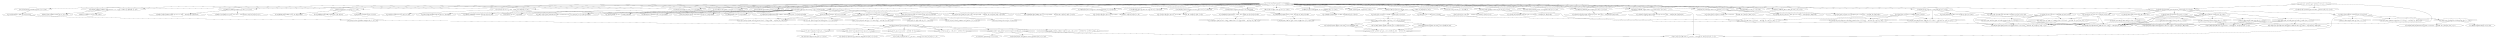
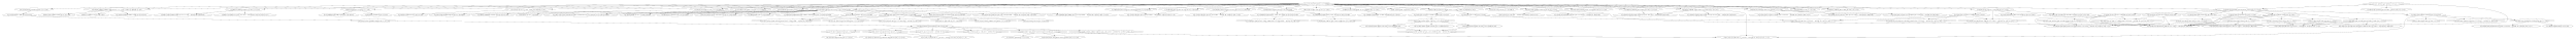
  digraph {
    fontname="Source Code Pro"
    node [fontname="Source Code Pro"]
    edge [fontname="Source Code Pro"]
    "com.zaxxer:HikariCP:bundle:6.3.2-SNAPSHOT"
    "org.slf4j:slf4j-api:jar:1.7.36:compile"
    "org.apache.logging.log4j:log4j-api:jar:2.18.0:test"
    "org.apache.logging.log4j:log4j-core:jar:2.18.0:test"
    "org.testcontainers:postgresql:jar:1.20.3:test"
    "org.apache.commons:commons-compress:jar:1.27.1:test (scope not updated to test)"
    "org.apache.commons:commons-csv:jar:1.12.0:test"
    "org.mockito:mockito-core:jar:3.7.7:test"
    "junit:junit:jar:4.13.2:test (scope not updated to test)"
    "org.javassist:javassist:jar:3.29.2-GA:compile"
    "io.micrometer:micrometer-core:jar:1.5.10:compile"
    "org.postgresql:postgresql:jar:42.7.4:test"
    "org.hibernate:hibernate-core:jar:5.4.24.Final:provided"
    "io.dropwizard.metrics:metrics-core:jar:3.2.5:provided"
    "io.dropwizard.metrics:metrics-healthchecks:jar:3.2.5:provided"
    "io.dropwizard.metrics5:metrics-core:jar:5.0.0-rc17:provided"
    "io.prometheus:simpleclient:jar:0.16.0:provided"
    "simple-jndi:simple-jndi:jar:0.11.4.1:test"
    "org.apache.logging.log4j:log4j-slf4j-impl:jar:2.18.0:test"
    "javax.inject:javax.inject:jar:1:test"
    "org.apache.felix:org.apache.felix.framework:jar:7.0.5:test"
    "org.ops4j.pax.exam:pax-exam-container-native:jar:4.13.5:test"
    "org.ops4j.pax.exam:pax-exam-junit4:jar:4.13.5:test"
    "org.ops4j.pax.exam:pax-exam-link-assembly:jar:4.13.5:test"
    "org.ops4j.pax.exam:pax-exam-link-mvn:jar:4.13.5:test"
    "org.ops4j.pax.url:pax-url-aether:jar:2.5.4:test (scope not updated to test)"
    "org.ops4j.pax.url:pax-url-reference:jar:2.5.4:test"
    "com.h2database:h2:jar:2.3.232:test"
    "(org.apache.logging.log4j:log4j-api:jar:2.18.0:test - omitted for duplicate)"
    "org.testcontainers:jdbc:jar:1.20.3:test"
    "commons-codec:commons-codec:jar:1.17.1:test"
    "commons-io:commons-io:jar:2.16.1:test"
+   "org.apache.commons:commons-lang3:jar:3.16.0:test"
    "(commons-io:commons-io:jar:2.17.0:test - omitted for conflict with 2.16.1)"
    "(commons-codec:commons-codec:jar:1.17.1:test - omitted for duplicate)"
-   "net.bytebuddy:byte-buddy:jar:1.10.19:provided"
    "net.bytebuddy:byte-buddy-agent:jar:1.10.19:test"
    "org.objenesis:objenesis:jar:3.1:test"
    "org.hamcrest:hamcrest-core:jar:1.3:test"
    "org.hdrhistogram:HdrHistogram:jar:2.1.12:compile"
    "org.checkerframework:checker-qual:jar:3.42.0:test"
    "javax.persistence:javax.persistence-api:jar:2.2:provided"
    "(org.javassist:javassist:jar:3.27.0-GA:provided - omitted for conflict with 3.29.2-GA)"
    "(net.bytebuddy:byte-buddy:jar:1.10.17:provided - omitted for conflict with 1.10.19)"
    "antlr:antlr:jar:2.7.7:provided"
    "org.jboss.spec.javax.transaction:jboss-transaction-api_1.2_spec:jar:1.1.1.Final:provided"
    "org.jboss:jandex:jar:2.1.3.Final:provided"
    "com.fasterxml:classmate:jar:1.5.1:provided"
    "javax.activation:javax.activation-api:jar:1.2.0:provided"
    "org.dom4j:dom4j:jar:2.1.3:provided"
    "org.hibernate.common:hibernate-commons-annotations:jar:5.1.2.Final:provided"
    "javax.xml.bind:jaxb-api:jar:2.3.1:provided"
    "org.glassfish.jaxb:jaxb-runtime:jar:2.3.1:provided"
    "(org.slf4j:slf4j-api:jar:1.7.22:provided - omitted for conflict with 1.7.36)"
    "(org.slf4j:slf4j-api:jar:2.0.7:provided - omitted for conflict with 1.7.36)"
    "io.prometheus:simpleclient_tracer_otel:jar:0.16.0:provided"
    "io.prometheus:simpleclient_tracer_otel_agent:jar:0.16.0:provided"
    "(org.slf4j:slf4j-api:jar:1.7.25:test - omitted for conflict with 1.7.36)"
    "(org.apache.logging.log4j:log4j-core:jar:2.18.0:test - omitted for duplicate)"
    "org.codehaus.mojo:animal-sniffer-annotations:jar:1.9:test"
    "org.ops4j.pax.exam:pax-exam:jar:4.13.5:test"
    "org.ops4j.pax.exam:pax-exam-spi:jar:4.13.5:test"
    "org.ops4j.pax.swissbox:pax-swissbox-tracker:jar:1.8.4:test"
    "org.ops4j.base:ops4j-base-lang:jar:1.5.1:test"
    "org.ops4j.base:ops4j-base-net:jar:1.5.1:test"
    "org.ops4j.pax.url:pax-url-link:jar:2.6.8:test"
    "org.ops4j.pax.url:pax-url-classpath:jar:2.6.8:test"
    "(org.ops4j.base:ops4j-base-lang:jar:1.5.1:test - omitted for duplicate)"
    "(org.ops4j.pax.exam:pax-exam-spi:jar:4.13.5:test - omitted for duplicate)"
    "(junit:junit:jar:4.12:test - omitted for conflict with 4.13.2)"
    "(org.ops4j.pax.url:pax-url-aether:jar:2.6.8:test - omitted for conflict with 2.5.4)"
    "(org.ops4j.pax.url:pax-url-link:jar:2.6.8:test - omitted for duplicate)"
    "(org.ops4j.pax.url:pax-url-classpath:jar:2.6.8:test - omitted for duplicate)"
    "org.ops4j.pax.url:pax-url-aether-support:jar:2.5.4:test"
    "org.slf4j:jcl-over-slf4j:jar:1.6.6:test"
    "(org.ops4j.base:ops4j-base-lang:jar:1.5.0:test - omitted for conflict with 1.5.1)"
    "org.ops4j.base:ops4j-base-util-property:jar:1.5.0:test"
    "org.ops4j.pax.swissbox:pax-swissbox-optional-jcl:jar:1.8.2:test"
    "org.ops4j.pax.url:pax-url-commons:jar:2.5.4:test"
    "org.testcontainers:database-commons:jar:1.20.3:test"
    "(javax.activation:javax.activation-api:jar:1.2.0:provided - omitted for duplicate)"
    "(javax.xml.bind:jaxb-api:jar:2.3.1:provided - omitted for duplicate)"
    "org.glassfish.jaxb:txw2:jar:2.3.1:provided"
    "com.sun.istack:istack-commons-runtime:jar:3.0.7:provided"
    "org.jvnet.staxex:stax-ex:jar:1.8:provided"
    "com.sun.xml.fastinfoset:FastInfoset:jar:1.2.15:provided"
    "io.prometheus:simpleclient_tracer_common:jar:0.16.0:provided"
    "(io.prometheus:simpleclient_tracer_common:jar:0.16.0:provided - omitted for duplicate)"
    "org.ops4j.base:ops4j-base-exec:jar:1.5.1:test"
    "org.ops4j.base:ops4j-base-io:jar:1.5.1:test"
    "org.ops4j.base:ops4j-base-store:jar:1.5.1:test"
    "(org.ops4j.base:ops4j-base-util-property:jar:1.5.1:test - omitted for conflict with 1.5.0)"
    "(org.ops4j.pax.exam:pax-exam:jar:4.13.5:test - omitted for duplicate)"
    "org.ops4j.base:ops4j-base-spi:jar:1.5.1:test"
    "org.ops4j.pax.tinybundles:tinybundles:jar:2.1.1:test"
    "org.ops4j.pax.swissbox:pax-swissbox-core:jar:1.8.4:test"
    "org.ops4j.pax.swissbox:pax-swissbox-lifecycle:jar:1.8.4:test"
    "(org.slf4j:slf4j-api:jar:1.5.11:test - omitted for conflict with 1.7.36)"
    "(org.ops4j.pax.swissbox:pax-swissbox-lifecycle:jar:1.8.4:test - omitted for duplicate)"
    "org.ops4j.base:ops4j-base-monitors:jar:1.5.1:test"
    "(org.ops4j.pax.url:pax-url-commons:jar:2.6.8:test - omitted for conflict with 2.5.4)"
    "org.ops4j.pax.swissbox:pax-swissbox-property:jar:1.8.4:test"
    "org.eclipse.aether:aether-impl:jar:1.0.2.v20150114:test"
    "(org.slf4j:slf4j-api:jar:1.6.6:test - omitted for conflict with 1.7.36)"
    "(org.ops4j.pax.swissbox:pax-swissbox-property:jar:1.8.2:test - omitted for conflict with 1.8.4)"
    "org.testcontainers:testcontainers:jar:1.20.3:test"
    "(junit:junit:jar:4.13.2:test - omitted for duplicate)"
    "(org.slf4j:slf4j-api:jar:1.7.36:test - omitted for duplicate)"
    "(org.apache.commons:commons-compress:jar:1.24.0:test - omitted for conflict with 1.27.1)"
    "org.rnorth.duct-tape:duct-tape:jar:1.0.8:test"
    "com.github.docker-java:docker-java-api:jar:3.4.0:test"
    "com.github.docker-java:docker-java-transport-zerodep:jar:3.4.0:test"
    "org.jetbrains:annotations:jar:17.0.0:test"
    "com.fasterxml.jackson.core:jackson-annotations:jar:2.10.3:test"
    "(org.slf4j:slf4j-api:jar:1.7.30:test - omitted for conflict with 1.7.36)"
    "com.github.docker-java:docker-java-transport:jar:3.4.0:test"
    "net.java.dev.jna:jna:jar:5.13.0:test"
    "(org.ops4j.base:ops4j-base-monitors:jar:1.5.1:test - omitted for duplicate)"
    "(org.ops4j.base:ops4j-base-store:jar:1.5.0:test - omitted for conflict with 1.5.1)"
    "biz.aQute.bnd:bndlib:jar:2.4.0:test"
    "org.eclipse.aether:aether-api:jar:1.0.2.v20150114:test"
    "org.eclipse.aether:aether-spi:jar:1.0.2.v20150114:test"
    "org.eclipse.aether:aether-util:jar:1.0.2.v20150114:test"
    "(org.eclipse.aether:aether-api:jar:1.0.2.v20150114:test - omitted for duplicate)"
    "com.zaxxer:HikariCP:bundle:6.3.2-SNAPSHOT" -> "org.slf4j:slf4j-api:jar:1.7.36:compile"
    "com.zaxxer:HikariCP:bundle:6.3.2-SNAPSHOT" -> "org.apache.logging.log4j:log4j-api:jar:2.18.0:test"
    "com.zaxxer:HikariCP:bundle:6.3.2-SNAPSHOT" -> "org.apache.logging.log4j:log4j-core:jar:2.18.0:test"
    "com.zaxxer:HikariCP:bundle:6.3.2-SNAPSHOT" -> "org.testcontainers:postgresql:jar:1.20.3:test"
    "com.zaxxer:HikariCP:bundle:6.3.2-SNAPSHOT" -> "org.apache.commons:commons-compress:jar:1.27.1:test (scope not updated to test)"
    "com.zaxxer:HikariCP:bundle:6.3.2-SNAPSHOT" -> "org.apache.commons:commons-csv:jar:1.12.0:test"
    "com.zaxxer:HikariCP:bundle:6.3.2-SNAPSHOT" -> "org.mockito:mockito-core:jar:3.7.7:test"
    "com.zaxxer:HikariCP:bundle:6.3.2-SNAPSHOT" -> "junit:junit:jar:4.13.2:test (scope not updated to test)"
    "com.zaxxer:HikariCP:bundle:6.3.2-SNAPSHOT" -> "org.javassist:javassist:jar:3.29.2-GA:compile"
    "com.zaxxer:HikariCP:bundle:6.3.2-SNAPSHOT" -> "io.micrometer:micrometer-core:jar:1.5.10:compile"
    "com.zaxxer:HikariCP:bundle:6.3.2-SNAPSHOT" -> "org.postgresql:postgresql:jar:42.7.4:test"
    "com.zaxxer:HikariCP:bundle:6.3.2-SNAPSHOT" -> "org.hibernate:hibernate-core:jar:5.4.24.Final:provided"
    "com.zaxxer:HikariCP:bundle:6.3.2-SNAPSHOT" -> "io.dropwizard.metrics:metrics-core:jar:3.2.5:provided"
    "com.zaxxer:HikariCP:bundle:6.3.2-SNAPSHOT" -> "io.dropwizard.metrics:metrics-healthchecks:jar:3.2.5:provided"
    "com.zaxxer:HikariCP:bundle:6.3.2-SNAPSHOT" -> "io.dropwizard.metrics5:metrics-core:jar:5.0.0-rc17:provided"
    "com.zaxxer:HikariCP:bundle:6.3.2-SNAPSHOT" -> "io.prometheus:simpleclient:jar:0.16.0:provided"
    "com.zaxxer:HikariCP:bundle:6.3.2-SNAPSHOT" -> "simple-jndi:simple-jndi:jar:0.11.4.1:test"
    "com.zaxxer:HikariCP:bundle:6.3.2-SNAPSHOT" -> "org.apache.logging.log4j:log4j-slf4j-impl:jar:2.18.0:test"
    "com.zaxxer:HikariCP:bundle:6.3.2-SNAPSHOT" -> "javax.inject:javax.inject:jar:1:test"
    "com.zaxxer:HikariCP:bundle:6.3.2-SNAPSHOT" -> "org.apache.felix:org.apache.felix.framework:jar:7.0.5:test"
    "com.zaxxer:HikariCP:bundle:6.3.2-SNAPSHOT" -> "org.ops4j.pax.exam:pax-exam-container-native:jar:4.13.5:test"
    "com.zaxxer:HikariCP:bundle:6.3.2-SNAPSHOT" -> "org.ops4j.pax.exam:pax-exam-junit4:jar:4.13.5:test"
    "com.zaxxer:HikariCP:bundle:6.3.2-SNAPSHOT" -> "org.ops4j.pax.exam:pax-exam-link-assembly:jar:4.13.5:test"
    "com.zaxxer:HikariCP:bundle:6.3.2-SNAPSHOT" -> "org.ops4j.pax.exam:pax-exam-link-mvn:jar:4.13.5:test"
    "com.zaxxer:HikariCP:bundle:6.3.2-SNAPSHOT" -> "org.ops4j.pax.url:pax-url-aether:jar:2.5.4:test (scope not updated to test)"
    "com.zaxxer:HikariCP:bundle:6.3.2-SNAPSHOT" -> "org.ops4j.pax.url:pax-url-reference:jar:2.5.4:test"
    "com.zaxxer:HikariCP:bundle:6.3.2-SNAPSHOT" -> "com.h2database:h2:jar:2.3.232:test"
    "org.apache.logging.log4j:log4j-core:jar:2.18.0:test" -> "(org.apache.logging.log4j:log4j-api:jar:2.18.0:test - omitted for duplicate)"
    "org.testcontainers:postgresql:jar:1.20.3:test" -> "org.testcontainers:jdbc:jar:1.20.3:test"
    "org.apache.commons:commons-compress:jar:1.27.1:test (scope not updated to test)" -> "commons-codec:commons-codec:jar:1.17.1:test"
    "org.apache.commons:commons-compress:jar:1.27.1:test (scope not updated to test)" -> "commons-io:commons-io:jar:2.16.1:test"
+   "org.apache.commons:commons-compress:jar:1.27.1:test (scope not updated to test)" -> "org.apache.commons:commons-lang3:jar:3.16.0:test"
    "org.apache.commons:commons-csv:jar:1.12.0:test" -> "(commons-io:commons-io:jar:2.17.0:test - omitted for conflict with 2.16.1)"
    "org.apache.commons:commons-csv:jar:1.12.0:test" -> "(commons-codec:commons-codec:jar:1.17.1:test - omitted for duplicate)"
-   "org.mockito:mockito-core:jar:3.7.7:test" -> "net.bytebuddy:byte-buddy:jar:1.10.19:provided"
    "org.mockito:mockito-core:jar:3.7.7:test" -> "net.bytebuddy:byte-buddy-agent:jar:1.10.19:test"
    "org.mockito:mockito-core:jar:3.7.7:test" -> "org.objenesis:objenesis:jar:3.1:test"
    "junit:junit:jar:4.13.2:test (scope not updated to test)" -> "org.hamcrest:hamcrest-core:jar:1.3:test"
    "io.micrometer:micrometer-core:jar:1.5.10:compile" -> "org.hdrhistogram:HdrHistogram:jar:2.1.12:compile"
    "org.postgresql:postgresql:jar:42.7.4:test" -> "org.checkerframework:checker-qual:jar:3.42.0:test"
    "org.hibernate:hibernate-core:jar:5.4.24.Final:provided" -> "javax.persistence:javax.persistence-api:jar:2.2:provided"
    "org.hibernate:hibernate-core:jar:5.4.24.Final:provided" -> "(org.javassist:javassist:jar:3.27.0-GA:provided - omitted for conflict with 3.29.2-GA)"
    "org.hibernate:hibernate-core:jar:5.4.24.Final:provided" -> "(net.bytebuddy:byte-buddy:jar:1.10.17:provided - omitted for conflict with 1.10.19)"
    "org.hibernate:hibernate-core:jar:5.4.24.Final:provided" -> "antlr:antlr:jar:2.7.7:provided"
    "org.hibernate:hibernate-core:jar:5.4.24.Final:provided" -> "org.jboss.spec.javax.transaction:jboss-transaction-api_1.2_spec:jar:1.1.1.Final:provided"
    "org.hibernate:hibernate-core:jar:5.4.24.Final:provided" -> "org.jboss:jandex:jar:2.1.3.Final:provided"
    "org.hibernate:hibernate-core:jar:5.4.24.Final:provided" -> "com.fasterxml:classmate:jar:1.5.1:provided"
    "org.hibernate:hibernate-core:jar:5.4.24.Final:provided" -> "javax.activation:javax.activation-api:jar:1.2.0:provided"
    "org.hibernate:hibernate-core:jar:5.4.24.Final:provided" -> "org.dom4j:dom4j:jar:2.1.3:provided"
    "org.hibernate:hibernate-core:jar:5.4.24.Final:provided" -> "org.hibernate.common:hibernate-commons-annotations:jar:5.1.2.Final:provided"
    "org.hibernate:hibernate-core:jar:5.4.24.Final:provided" -> "javax.xml.bind:jaxb-api:jar:2.3.1:provided"
    "org.hibernate:hibernate-core:jar:5.4.24.Final:provided" -> "org.glassfish.jaxb:jaxb-runtime:jar:2.3.1:provided"
    "io.dropwizard.metrics:metrics-core:jar:3.2.5:provided" -> "(org.slf4j:slf4j-api:jar:1.7.22:provided - omitted for conflict with 1.7.36)"
    "io.dropwizard.metrics:metrics-healthchecks:jar:3.2.5:provided" -> "(org.slf4j:slf4j-api:jar:1.7.22:provided - omitted for conflict with 1.7.36)"
    "io.dropwizard.metrics5:metrics-core:jar:5.0.0-rc17:provided" -> "(org.slf4j:slf4j-api:jar:2.0.7:provided - omitted for conflict with 1.7.36)"
    "io.prometheus:simpleclient:jar:0.16.0:provided" -> "io.prometheus:simpleclient_tracer_otel:jar:0.16.0:provided"
    "io.prometheus:simpleclient:jar:0.16.0:provided" -> "io.prometheus:simpleclient_tracer_otel_agent:jar:0.16.0:provided"
    "org.apache.logging.log4j:log4j-slf4j-impl:jar:2.18.0:test" -> "(org.apache.logging.log4j:log4j-api:jar:2.18.0:test - omitted for duplicate)"
    "org.apache.logging.log4j:log4j-slf4j-impl:jar:2.18.0:test" -> "(org.slf4j:slf4j-api:jar:1.7.25:test - omitted for conflict with 1.7.36)"
    "org.apache.logging.log4j:log4j-slf4j-impl:jar:2.18.0:test" -> "(org.apache.logging.log4j:log4j-core:jar:2.18.0:test - omitted for duplicate)"
    "org.apache.felix:org.apache.felix.framework:jar:7.0.5:test" -> "org.codehaus.mojo:animal-sniffer-annotations:jar:1.9:test"
    "org.ops4j.pax.exam:pax-exam-container-native:jar:4.13.5:test" -> "org.ops4j.pax.exam:pax-exam:jar:4.13.5:test"
    "org.ops4j.pax.exam:pax-exam-container-native:jar:4.13.5:test" -> "org.ops4j.pax.exam:pax-exam-spi:jar:4.13.5:test"
    "org.ops4j.pax.exam:pax-exam-container-native:jar:4.13.5:test" -> "org.ops4j.pax.swissbox:pax-swissbox-tracker:jar:1.8.4:test"
    "org.ops4j.pax.exam:pax-exam-container-native:jar:4.13.5:test" -> "org.ops4j.base:ops4j-base-lang:jar:1.5.1:test"
    "org.ops4j.pax.exam:pax-exam-container-native:jar:4.13.5:test" -> "org.ops4j.base:ops4j-base-net:jar:1.5.1:test"
    "org.ops4j.pax.exam:pax-exam-container-native:jar:4.13.5:test" -> "org.ops4j.pax.url:pax-url-link:jar:2.6.8:test"
    "org.ops4j.pax.exam:pax-exam-container-native:jar:4.13.5:test" -> "org.ops4j.pax.url:pax-url-classpath:jar:2.6.8:test"
    "org.ops4j.pax.exam:pax-exam-junit4:jar:4.13.5:test" -> "(org.ops4j.base:ops4j-base-lang:jar:1.5.1:test - omitted for duplicate)"
    "org.ops4j.pax.exam:pax-exam-junit4:jar:4.13.5:test" -> "(org.ops4j.pax.exam:pax-exam-spi:jar:4.13.5:test - omitted for duplicate)"
    "org.ops4j.pax.exam:pax-exam-junit4:jar:4.13.5:test" -> "(junit:junit:jar:4.12:test - omitted for conflict with 4.13.2)"
    "org.ops4j.pax.exam:pax-exam-link-mvn:jar:4.13.5:test" -> "(org.ops4j.pax.url:pax-url-aether:jar:2.6.8:test - omitted for conflict with 2.5.4)"
    "org.ops4j.pax.exam:pax-exam-link-mvn:jar:4.13.5:test" -> "(org.ops4j.pax.url:pax-url-link:jar:2.6.8:test - omitted for duplicate)"
    "org.ops4j.pax.exam:pax-exam-link-mvn:jar:4.13.5:test" -> "(org.ops4j.pax.url:pax-url-classpath:jar:2.6.8:test - omitted for duplicate)"
    "org.ops4j.pax.url:pax-url-aether:jar:2.5.4:test (scope not updated to test)" -> "org.ops4j.pax.url:pax-url-aether-support:jar:2.5.4:test"
    "org.ops4j.pax.url:pax-url-aether:jar:2.5.4:test (scope not updated to test)" -> "org.slf4j:jcl-over-slf4j:jar:1.6.6:test"
    "org.ops4j.pax.url:pax-url-reference:jar:2.5.4:test" -> "(org.ops4j.base:ops4j-base-lang:jar:1.5.0:test - omitted for conflict with 1.5.1)"
    "org.ops4j.pax.url:pax-url-reference:jar:2.5.4:test" -> "org.ops4j.base:ops4j-base-util-property:jar:1.5.0:test"
    "org.ops4j.pax.url:pax-url-reference:jar:2.5.4:test" -> "org.ops4j.pax.swissbox:pax-swissbox-optional-jcl:jar:1.8.2:test"
    "org.ops4j.pax.url:pax-url-reference:jar:2.5.4:test" -> "org.ops4j.pax.url:pax-url-commons:jar:2.5.4:test"
    "org.testcontainers:jdbc:jar:1.20.3:test" -> "org.testcontainers:database-commons:jar:1.20.3:test"
    "javax.xml.bind:jaxb-api:jar:2.3.1:provided" -> "(javax.activation:javax.activation-api:jar:1.2.0:provided - omitted for duplicate)"
    "org.glassfish.jaxb:jaxb-runtime:jar:2.3.1:provided" -> "(javax.activation:javax.activation-api:jar:1.2.0:provided - omitted for duplicate)"
    "org.glassfish.jaxb:jaxb-runtime:jar:2.3.1:provided" -> "(javax.xml.bind:jaxb-api:jar:2.3.1:provided - omitted for duplicate)"
    "org.glassfish.jaxb:jaxb-runtime:jar:2.3.1:provided" -> "org.glassfish.jaxb:txw2:jar:2.3.1:provided"
    "org.glassfish.jaxb:jaxb-runtime:jar:2.3.1:provided" -> "com.sun.istack:istack-commons-runtime:jar:3.0.7:provided"
    "org.glassfish.jaxb:jaxb-runtime:jar:2.3.1:provided" -> "org.jvnet.staxex:stax-ex:jar:1.8:provided"
    "org.glassfish.jaxb:jaxb-runtime:jar:2.3.1:provided" -> "com.sun.xml.fastinfoset:FastInfoset:jar:1.2.15:provided"
    "io.prometheus:simpleclient_tracer_otel:jar:0.16.0:provided" -> "io.prometheus:simpleclient_tracer_common:jar:0.16.0:provided"
    "io.prometheus:simpleclient_tracer_otel_agent:jar:0.16.0:provided" -> "(io.prometheus:simpleclient_tracer_common:jar:0.16.0:provided - omitted for duplicate)"
    "org.ops4j.pax.exam:pax-exam:jar:4.13.5:test" -> "(org.ops4j.base:ops4j-base-lang:jar:1.5.1:test - omitted for duplicate)"
    "org.ops4j.pax.exam:pax-exam:jar:4.13.5:test" -> "org.ops4j.base:ops4j-base-exec:jar:1.5.1:test"
    "org.ops4j.pax.exam:pax-exam:jar:4.13.5:test" -> "org.ops4j.base:ops4j-base-io:jar:1.5.1:test"
    "org.ops4j.pax.exam:pax-exam:jar:4.13.5:test" -> "org.ops4j.base:ops4j-base-store:jar:1.5.1:test"
    "org.ops4j.pax.exam:pax-exam:jar:4.13.5:test" -> "(org.ops4j.base:ops4j-base-util-property:jar:1.5.1:test - omitted for conflict with 1.5.0)"
    "org.ops4j.pax.exam:pax-exam-spi:jar:4.13.5:test" -> "(org.slf4j:slf4j-api:jar:1.7.25:test - omitted for conflict with 1.7.36)"
    "org.ops4j.pax.exam:pax-exam-spi:jar:4.13.5:test" -> "(org.ops4j.pax.exam:pax-exam:jar:4.13.5:test - omitted for duplicate)"
    "org.ops4j.pax.exam:pax-exam-spi:jar:4.13.5:test" -> "org.ops4j.base:ops4j-base-spi:jar:1.5.1:test"
    "org.ops4j.pax.exam:pax-exam-spi:jar:4.13.5:test" -> "org.ops4j.pax.tinybundles:tinybundles:jar:2.1.1:test"
    "org.ops4j.pax.swissbox:pax-swissbox-tracker:jar:1.8.4:test" -> "(org.ops4j.base:ops4j-base-lang:jar:1.5.1:test - omitted for duplicate)"
    "org.ops4j.pax.swissbox:pax-swissbox-tracker:jar:1.8.4:test" -> "(org.slf4j:slf4j-api:jar:1.5.11:test - omitted for conflict with 1.7.36)"
    "org.ops4j.pax.swissbox:pax-swissbox-tracker:jar:1.8.4:test" -> "(org.ops4j.pax.swissbox:pax-swissbox-lifecycle:jar:1.8.4:test - omitted for duplicate)"
    "org.ops4j.base:ops4j-base-net:jar:1.5.1:test" -> "(org.ops4j.base:ops4j-base-lang:jar:1.5.1:test - omitted for duplicate)"
    "org.ops4j.base:ops4j-base-net:jar:1.5.1:test" -> "org.ops4j.base:ops4j-base-monitors:jar:1.5.1:test"
    "org.ops4j.pax.url:pax-url-link:jar:2.6.8:test" -> "(org.ops4j.base:ops4j-base-lang:jar:1.5.1:test - omitted for duplicate)"
    "org.ops4j.pax.url:pax-url-link:jar:2.6.8:test" -> "(org.ops4j.base:ops4j-base-util-property:jar:1.5.1:test - omitted for conflict with 1.5.0)"
    "org.ops4j.pax.url:pax-url-link:jar:2.6.8:test" -> "(org.ops4j.pax.url:pax-url-commons:jar:2.6.8:test - omitted for conflict with 2.5.4)"
    "org.ops4j.pax.url:pax-url-classpath:jar:2.6.8:test" -> "(org.ops4j.base:ops4j-base-lang:jar:1.5.1:test - omitted for duplicate)"
    "org.ops4j.pax.url:pax-url-classpath:jar:2.6.8:test" -> "(org.ops4j.base:ops4j-base-util-property:jar:1.5.1:test - omitted for conflict with 1.5.0)"
    "org.ops4j.pax.url:pax-url-classpath:jar:2.6.8:test" -> "(org.ops4j.pax.url:pax-url-commons:jar:2.6.8:test - omitted for conflict with 2.5.4)"
    "org.ops4j.pax.url:pax-url-classpath:jar:2.6.8:test" -> "org.ops4j.pax.swissbox:pax-swissbox-property:jar:1.8.4:test"
    "org.ops4j.pax.url:pax-url-aether-support:jar:2.5.4:test" -> "org.eclipse.aether:aether-impl:jar:1.0.2.v20150114:test"
    "org.slf4j:jcl-over-slf4j:jar:1.6.6:test" -> "(org.slf4j:slf4j-api:jar:1.6.6:test - omitted for conflict with 1.7.36)"
    "org.ops4j.pax.url:pax-url-commons:jar:2.5.4:test" -> "(org.ops4j.base:ops4j-base-lang:jar:1.5.0:test - omitted for conflict with 1.5.1)"
    "org.ops4j.pax.url:pax-url-commons:jar:2.5.4:test" -> "(org.slf4j:slf4j-api:jar:1.6.6:test - omitted for conflict with 1.7.36)"
    "org.ops4j.pax.url:pax-url-commons:jar:2.5.4:test" -> "(org.ops4j.pax.swissbox:pax-swissbox-property:jar:1.8.2:test - omitted for conflict with 1.8.4)"
    "org.testcontainers:database-commons:jar:1.20.3:test" -> "org.testcontainers:testcontainers:jar:1.20.3:test"
    "org.ops4j.base:ops4j-base-exec:jar:1.5.1:test" -> "(org.slf4j:slf4j-api:jar:1.5.11:test - omitted for conflict with 1.7.36)"
    "org.ops4j.base:ops4j-base-io:jar:1.5.1:test" -> "(org.ops4j.base:ops4j-base-lang:jar:1.5.1:test - omitted for duplicate)"
    "org.ops4j.base:ops4j-base-io:jar:1.5.1:test" -> "(org.ops4j.base:ops4j-base-monitors:jar:1.5.1:test - omitted for duplicate)"
    "org.ops4j.base:ops4j-base-store:jar:1.5.1:test" -> "(org.slf4j:slf4j-api:jar:1.5.11:test - omitted for conflict with 1.7.36)"
    "org.ops4j.pax.tinybundles:tinybundles:jar:2.1.1:test" -> "(org.ops4j.base:ops4j-base-store:jar:1.5.0:test - omitted for conflict with 1.5.1)"
    "org.ops4j.pax.tinybundles:tinybundles:jar:2.1.1:test" -> "biz.aQute.bnd:bndlib:jar:2.4.0:test"
    "org.ops4j.pax.swissbox:pax-swissbox-core:jar:1.8.4:test" -> "org.ops4j.pax.exam:pax-exam-container-native:jar:4.13.5:test"
    "org.ops4j.pax.swissbox:pax-swissbox-core:jar:1.8.4:test" -> "(org.ops4j.base:ops4j-base-lang:jar:1.5.1:test - omitted for duplicate)"
    "org.ops4j.pax.swissbox:pax-swissbox-core:jar:1.8.4:test" -> "org.ops4j.pax.swissbox:pax-swissbox-lifecycle:jar:1.8.4:test"
    "org.ops4j.pax.swissbox:pax-swissbox-property:jar:1.8.4:test" -> "(org.ops4j.base:ops4j-base-lang:jar:1.5.1:test - omitted for duplicate)"
    "org.ops4j.pax.swissbox:pax-swissbox-property:jar:1.8.4:test" -> "(org.ops4j.base:ops4j-base-util-property:jar:1.5.1:test - omitted for conflict with 1.5.0)"
    "org.eclipse.aether:aether-impl:jar:1.0.2.v20150114:test" -> "org.eclipse.aether:aether-api:jar:1.0.2.v20150114:test"
    "org.eclipse.aether:aether-impl:jar:1.0.2.v20150114:test" -> "org.eclipse.aether:aether-spi:jar:1.0.2.v20150114:test"
    "org.eclipse.aether:aether-impl:jar:1.0.2.v20150114:test" -> "org.eclipse.aether:aether-util:jar:1.0.2.v20150114:test"
    "org.testcontainers:testcontainers:jar:1.20.3:test" -> "(junit:junit:jar:4.13.2:test - omitted for duplicate)"
    "org.testcontainers:testcontainers:jar:1.20.3:test" -> "(org.slf4j:slf4j-api:jar:1.7.36:test - omitted for duplicate)"
    "org.testcontainers:testcontainers:jar:1.20.3:test" -> "(org.apache.commons:commons-compress:jar:1.24.0:test - omitted for conflict with 1.27.1)"
    "org.testcontainers:testcontainers:jar:1.20.3:test" -> "org.rnorth.duct-tape:duct-tape:jar:1.0.8:test"
    "org.testcontainers:testcontainers:jar:1.20.3:test" -> "com.github.docker-java:docker-java-api:jar:3.4.0:test"
    "org.testcontainers:testcontainers:jar:1.20.3:test" -> "com.github.docker-java:docker-java-transport-zerodep:jar:3.4.0:test"
    "org.rnorth.duct-tape:duct-tape:jar:1.0.8:test" -> "org.jetbrains:annotations:jar:17.0.0:test"
    "com.github.docker-java:docker-java-api:jar:3.4.0:test" -> "com.fasterxml.jackson.core:jackson-annotations:jar:2.10.3:test"
    "com.github.docker-java:docker-java-api:jar:3.4.0:test" -> "(org.slf4j:slf4j-api:jar:1.7.30:test - omitted for conflict with 1.7.36)"
    "com.github.docker-java:docker-java-transport-zerodep:jar:3.4.0:test" -> "(org.slf4j:slf4j-api:jar:1.7.25:test - omitted for conflict with 1.7.36)"
    "com.github.docker-java:docker-java-transport-zerodep:jar:3.4.0:test" -> "com.github.docker-java:docker-java-transport:jar:3.4.0:test"
    "com.github.docker-java:docker-java-transport-zerodep:jar:3.4.0:test" -> "net.java.dev.jna:jna:jar:5.13.0:test"
    "org.eclipse.aether:aether-spi:jar:1.0.2.v20150114:test" -> "(org.eclipse.aether:aether-api:jar:1.0.2.v20150114:test - omitted for duplicate)"
    "org.eclipse.aether:aether-util:jar:1.0.2.v20150114:test" -> "(org.eclipse.aether:aether-api:jar:1.0.2.v20150114:test - omitted for duplicate)"
  }
